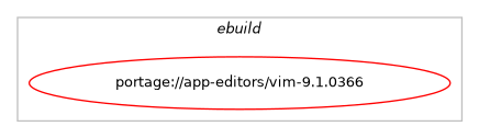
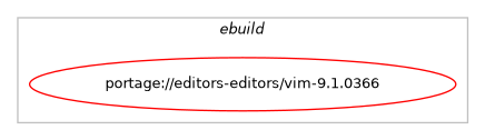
  digraph {
    compound=true
    concentrate=true
    fontname=Helvetica
    fontsize=10
    newrank=true
    rankdir=LR
    ranksep=1.5
-   n1 [color=red fontname=Helvetica fontsize=10 label="portage://app-editors/vim-9.1.0366" width=4]
+   n1 [color=red fontname=Helvetica fontsize=10 label="portage://editors-editors/vim-9.1.0366" width=4]
    subgraph cluster_1 {
      color=gray
      label=<<i>ebuild</i>>
      n1
    }
    subgraph cluster_2 {
      color=gray
      label=<<i>dependencies</i>>
      subgraph cluster_3 {
        color=gray
        fillcolor="#eeeeee"
        label=<<i>compile</i>>
        style=filled
      }
      subgraph cluster_4 {
        color=gray
        fillcolor="#eeeeee"
        label=<<i>compile and run</i>>
        style=filled
      }
      subgraph cluster_5 {
        color=gray
        fillcolor="#eeeeee"
        label=<<i>run</i>>
        style=filled
      }
    }
    subgraph cluster_6 {
      color=gray
      label=<<i>candidates</i>>
      rank=same
    }
  }
